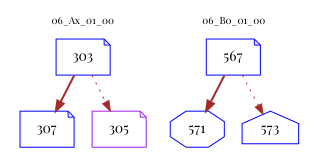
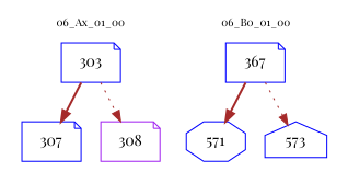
  digraph {
    fontname="Playfair Display"
    node [color=blue fontname="Playfair Display" shape=note]
    edge [color=brown fontname="Playfair Display" style=bold]
    n1 [label=303]
    n2 [label=307]
-   n3 [color=purple label=305]
-   n4 [label=567]
+   n3 [color=purple label=308]
+   n4 [label=367]
    n5 [label=571 shape=octagon]
    n6 [label=573 shape=house]
    subgraph cluster_1 {
      color=white
      fontsize=10
      label="06_Ax_01_00"
      n1
      n2
      n3
    }
    subgraph cluster_2 {
      color=white
      fontsize=10
      label="06_B0_01_00"
      n4
      n5
      n6
    }
    n1 -> n2
    n1 -> n3 [style=dotted]
    n4 -> n5
    n4 -> n6 [style=dotted]
  }
